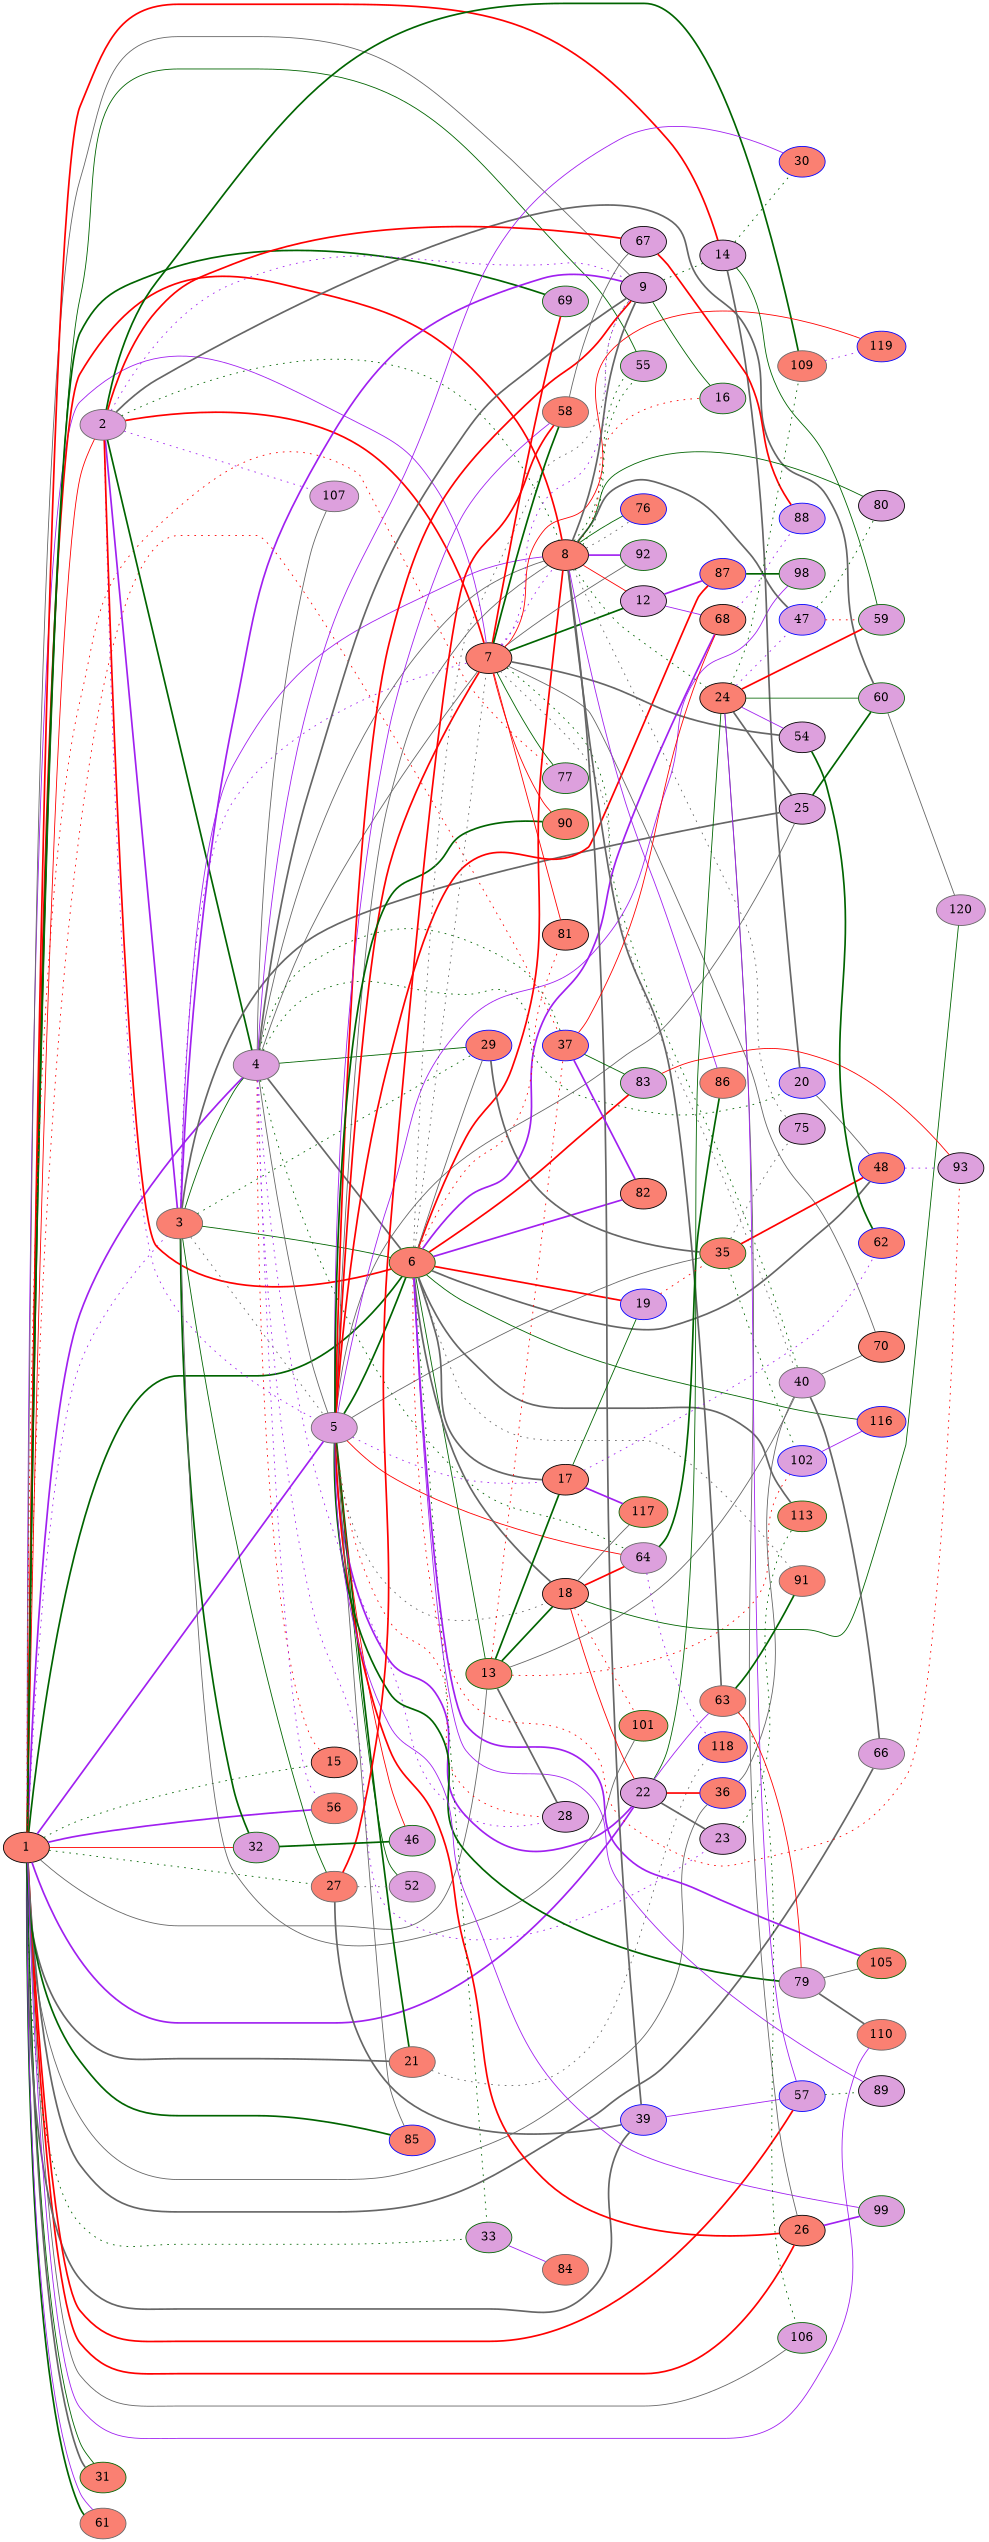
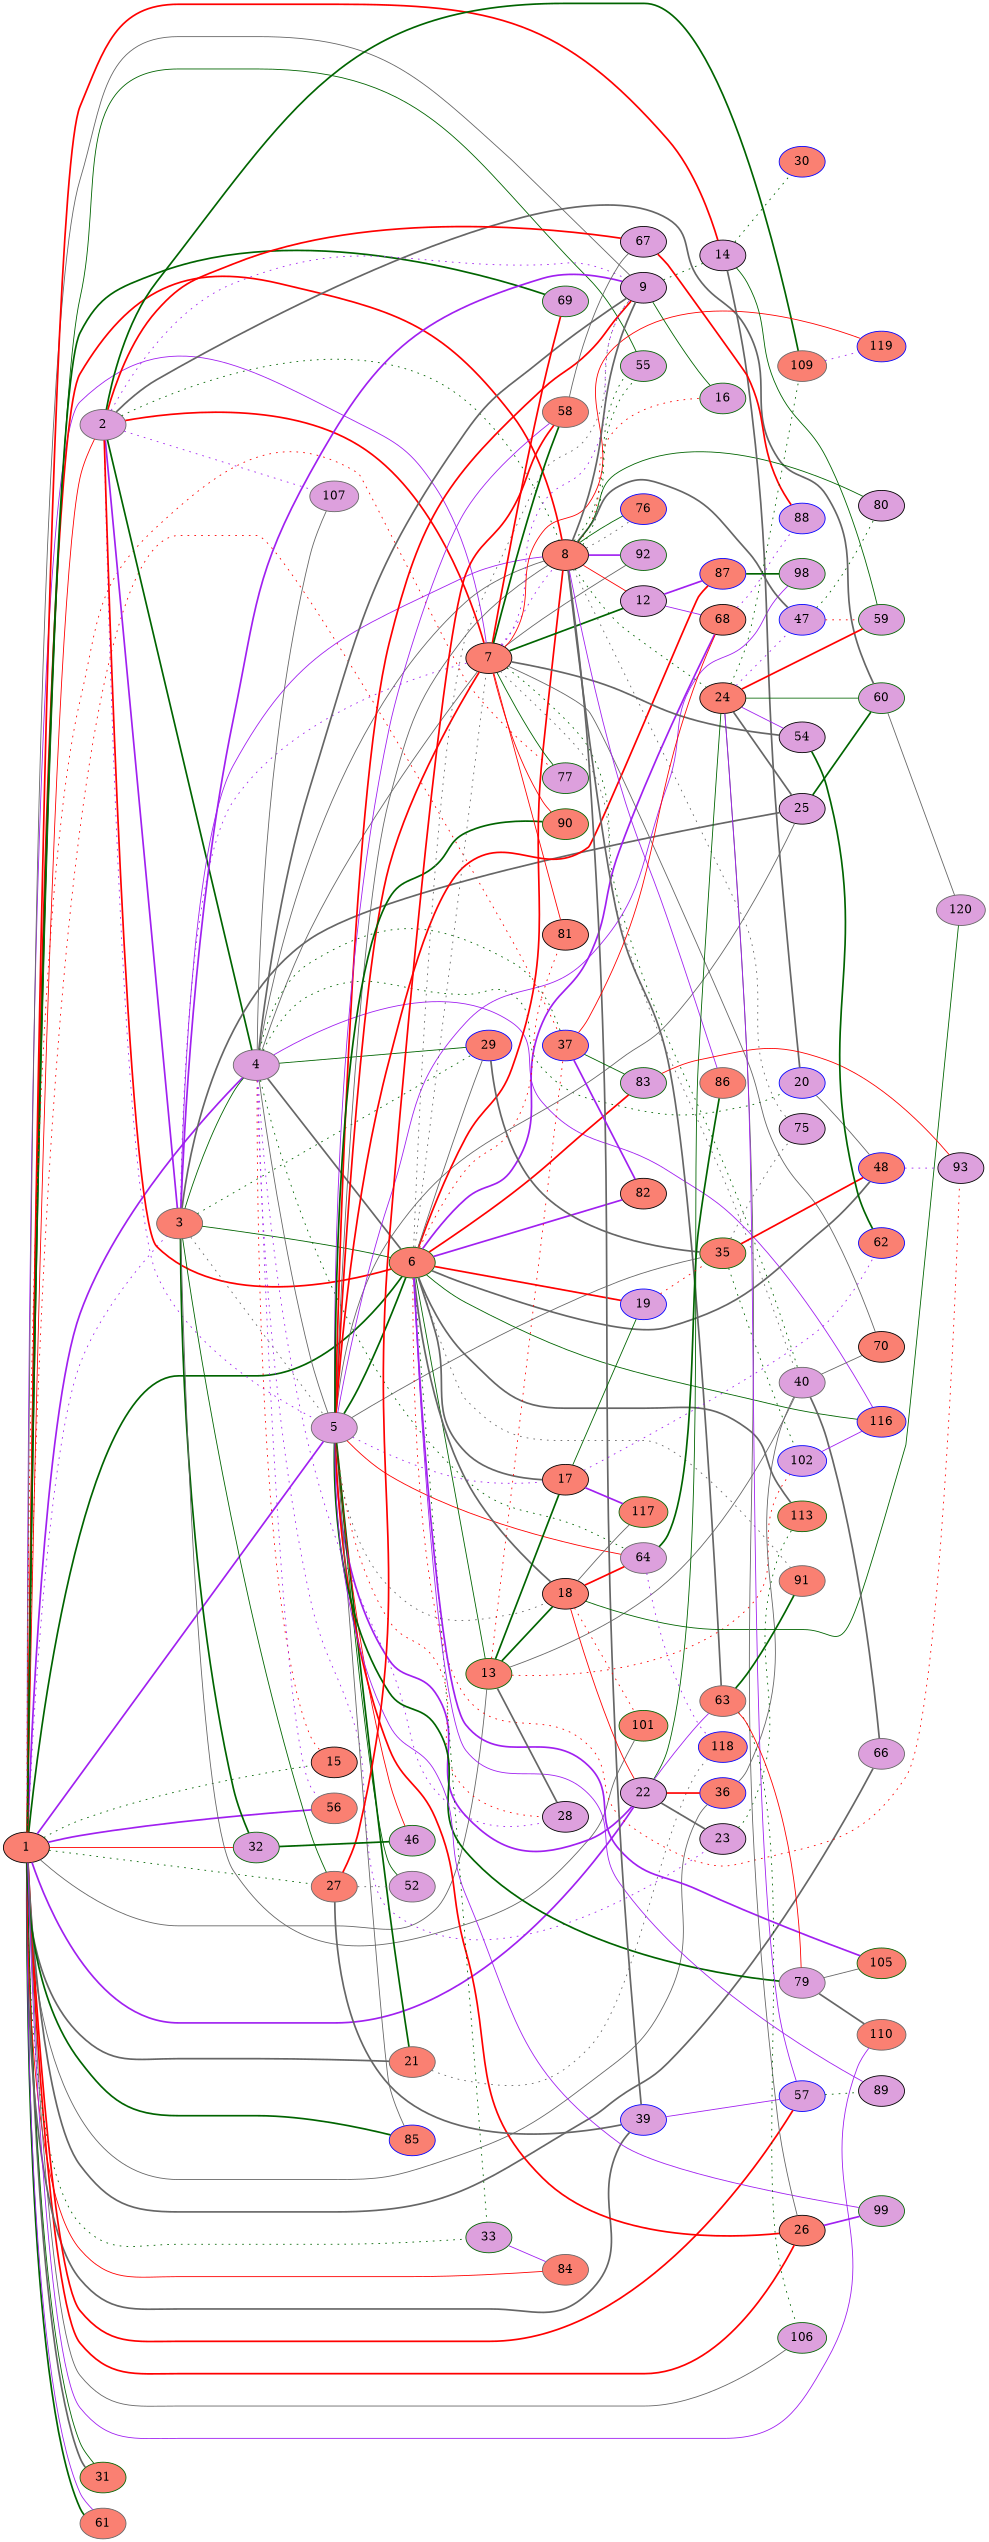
  graph {
    rankdir=LR
    node [color=black fillcolor=salmon style=filled]
    edge [color=darkgreen style=bold]
    1 [super="+96"]
    2 [color=gray40 fillcolor=plum super="+103"]
    3 [color=gray40 super="+78"]
    4 [color=gray40 fillcolor=plum super="+53"]
    5 [color=gray40 fillcolor=plum super="+11"]
    6 [color=darkgreen super="+10"]
    7 [super="+50"]
    8 [super="+42"]
    9 [fillcolor=plum super="+41"]
    13 [color=darkgreen super="+74"]
    14 [fillcolor=plum]
    15
    21 [color=gray40]
    22 [fillcolor=plum super="+51"]
    26
    27 [color=gray40]
    31 [color=darkgreen]
    32 [color=darkgreen fillcolor=plum]
    33 [color=darkgreen fillcolor=plum]
    36 [color=blue super="+71"]
    37 [color=blue super="+100"]
    39 [color=blue fillcolor=plum super="+49"]
    55 [color=darkgreen fillcolor=plum super="+114"]
    56 [color=gray40]
    57 [color=blue fillcolor=plum super="+65"]
    61 [color=gray40]
    66 [color=gray40 fillcolor=plum]
    69 [color=darkgreen fillcolor=plum]
    77 [color=darkgreen fillcolor=plum]
    84 [color=gray40]
    85 [color=blue]
    106 [color=darkgreen fillcolor=plum]
    110 [color=gray40]
    60 [color=darkgreen fillcolor=plum super="+111"]
    67 [fillcolor=plum]
    107 [color=gray40 fillcolor=plum]
    109 [color=gray40]
    25 [fillcolor=plum super="+108"]
    29 [color=blue super="+94"]
    101 [color=darkgreen]
    20 [color=blue fillcolor=plum]
    23 [fillcolor=plum]
    28 [fillcolor=plum super="+44"]
    30 [color=blue]
    64 [color=gray40 fillcolor=plum super="+72"]
    17 [super="+34"]
    18 [super="+45"]
    35 [color=darkgreen super="+38"]
    46 [color=darkgreen fillcolor=plum]
    52 [color=gray40 fillcolor=plum]
    58 [color=gray40 super="+104"]
    79 [color=gray40 fillcolor=plum]
    87 [color=blue]
    90 [color=darkgreen]
    98 [color=darkgreen fillcolor=plum]
    99 [color=darkgreen fillcolor=plum]
    19 [color=blue fillcolor=plum]
    48 [color=blue super="+112"]
    68 [super="+115"]
    81
    82
    83 [color=darkgreen fillcolor=plum]
    89 [fillcolor=plum]
    91 [color=gray40]
    93 [fillcolor=plum super="+97"]
    105 [color=darkgreen]
    113 [color=darkgreen]
    116 [color=blue]
    12 [fillcolor=plum]
    40 [color=gray40 fillcolor=plum super="+43"]
    54 [fillcolor=plum]
    70
    92 [color=darkgreen fillcolor=plum]
    119 [color=blue]
    16 [color=darkgreen fillcolor=plum]
    24 [super="+73"]
    47 [color=blue fillcolor=plum]
    63 [color=gray40]
    75 [fillcolor=plum]
    76 [color=blue]
    80 [fillcolor=plum]
    86 [color=gray40]
    102 [color=blue fillcolor=plum]
    59 [color=darkgreen fillcolor=plum super="+95"]
    118 [color=blue]
    120 [color=gray40 fillcolor=plum]
    88 [color=blue fillcolor=plum]
    62 [color=blue]
    117 [color=darkgreen]
    1 -- 2 [color=red style=solid]
    1 -- 3 [color=purple style=dotted weight=2]
    1 -- 4 [color=purple]
    1 -- 5 [color=purple]
    1 -- 6 [weight=2]
    1 -- 7 [color=purple style=solid weight=2]
    1 -- 8 [color=red]
    1 -- 9 [color=gray40 style=solid]
    1 -- 13 [color=gray40 style=solid]
    1 -- 14 [color=red]
    1 -- 15 [style=dotted]
    1 -- 21 [color=gray40]
    1 -- 22 [color=purple]
    1 -- 26 [color=red]
    1 -- 27 [style=dotted]
    1 -- 31 [color=gray40]
    1 -- 31 [style=solid]
    1 -- 32 [color=red style=solid]
    1 -- 33 [style=dotted]
    1 -- 36 [color=gray40 style=solid]
    1 -- 37 [color=red style=dotted]
    1 -- 39 [color=gray40]
    1 -- 55 [style=solid]
    1 -- 56 [color=purple]
    1 -- 57 [color=red]
    1 -- 61
    1 -- 61 [color=purple style=solid]
    1 -- 66 [color=gray40]
    1 -- 69
    1 -- 77 [color=red style=dotted]
+   1 -- 84 [color=red style=solid]
    1 -- 85
    1 -- 106 [color=gray40 style=solid]
    1 -- 110 [color=purple style=solid]
    2 -- 3 [color=purple]
    2 -- 4
    2 -- 5 [color=purple style=dotted]
    2 -- 6 [color=red weight=2]
    2 -- 7 [color=red weight=2]
    2 -- 8 [style=dotted]
    2 -- 9 [color=purple style=dotted]
    2 -- 60 [color=gray40 weight=2]
    2 -- 67 [color=red]
    2 -- 107 [color=purple style=dotted]
    2 -- 109
    3 -- 4 [style=solid]
    3 -- 5 [color=gray40 style=dotted]
    3 -- 6 [style=solid weight=2]
    3 -- 7 [color=purple style=dotted]
    3 -- 8 [color=purple style=solid]
    3 -- 9 [color=purple]
    3 -- 27 [style=solid]
    3 -- 32
    3 -- 25 [color=gray40]
    3 -- 29 [style=dotted]
    3 -- 101 [color=gray40 style=solid]
    4 -- 5 [color=gray40 style=solid weight=2]
    4 -- 6 [color=gray40 weight=3]
    4 -- 7 [color=gray40 style=solid]
    4 -- 8 [color=gray40 style=solid]
    4 -- 9 [color=gray40 weight=2]
    4 -- 15 [color=red style=dotted]
    4 -- 37 [style=dotted]
    4 -- 56 [color=purple style=dotted]
    4 -- 107 [color=gray40 style=solid]
    4 -- 29 [style=solid]
    4 -- 20 [style=dotted]
    4 -- 23 [color=purple style=dotted]
    4 -- 28 [color=purple style=dotted]
-   4 -- 30 [color=purple style=solid]
+   4 -- 116 [color=purple style=solid]
    4 -- 64 [style=dotted]
    5 -- 6 [weight=2]
    5 -- 7 [color=red]
    5 -- 8 [color=gray40 style=solid]
    5 -- 9 [color=red]
    5 -- 21
    5 -- 22 [color=purple]
    5 -- 26 [color=red]
    5 -- 85 [color=gray40 style=solid]
    5 -- 25 [color=gray40 style=solid]
    5 -- 28 [color=red style=dotted]
    5 -- 64 [color=red style=solid]
    5 -- 17 [color=purple style=dotted]
    5 -- 18 [color=gray40 style=dotted]
    5 -- 35 [color=gray40 style=solid]
    5 -- 46 [color=red style=solid]
    5 -- 52 [style=solid]
    5 -- 58 [color=purple style=solid]
    5 -- 79
    5 -- 87 [color=red]
    5 -- 90
    5 -- 98 [color=purple style=solid]
    5 -- 99 [color=purple style=solid]
    6 -- 7 [color=gray40 style=dotted weight=2]
    6 -- 8 [color=red weight=2]
    6 -- 9 [color=gray40 style=dotted weight=2]
    6 -- 13 [style=solid]
    6 -- 33 [style=dotted]
    6 -- 29 [color=gray40 style=solid]
    6 -- 17 [color=gray40]
    6 -- 18 [color=gray40 weight=2]
    6 -- 19 [color=red]
    6 -- 48 [color=gray40]
    6 -- 68 [color=purple]
    6 -- 81 [color=red style=dotted]
    6 -- 82 [color=purple]
    6 -- 83 [color=red]
    6 -- 89 [color=purple style=solid]
    6 -- 91 [color=gray40 style=dotted]
    6 -- 93 [color=red style=dotted]
    6 -- 105 [color=purple]
    6 -- 113 [color=gray40]
    6 -- 116 [style=solid]
    7 -- 8 [color=purple style=dotted]
    7 -- 9 [color=purple style=dotted]
    7 -- 69 [color=red]
    7 -- 77 [style=solid]
    7 -- 58
    7 -- 90 [color=red style=solid]
    7 -- 81 [color=red style=solid]
    7 -- 12
    7 -- 40 [color=gray40 style=dotted]
    7 -- 40 [style=dotted]
    7 -- 54 [color=gray40]
    7 -- 70 [color=gray40 style=solid]
    7 -- 92 [color=gray40 style=solid]
    7 -- 119 [color=red style=solid]
    8 -- 9 [color=gray40]
    8 -- 39 [color=gray40]
    8 -- 55 [style=dotted]
    8 -- 55 [style=dotted]
    8 -- 12 [color=red style=solid]
    8 -- 92 [color=purple]
    8 -- 16 [color=red style=dotted]
    8 -- 24 [style=dotted]
    8 -- 47 [color=gray40]
    8 -- 63 [color=gray40]
    8 -- 75 [color=gray40 style=dotted]
    8 -- 76 [color=gray40 style=dotted]
    8 -- 76 [style=solid]
    8 -- 80 [style=solid]
    8 -- 86 [color=purple style=solid]
    9 -- 14 [style=dotted]
    9 -- 16 [style=solid]
    13 -- 37 [color=red style=dotted]
    13 -- 28 [color=gray40]
    13 -- 17
    13 -- 18
    13 -- 40 [color=gray40 style=solid]
    13 -- 102 [color=red style=dotted]
    14 -- 20 [color=gray40]
    14 -- 30 [style=dotted]
    14 -- 59 [style=solid]
    21 -- 118 [color=gray40 style=dotted]
    22 -- 36 [color=red]
    22 -- 23 [color=gray40]
    22 -- 24 [style=solid]
    22 -- 63 [color=purple style=solid]
    26 -- 99 [color=purple]
    27 -- 39 [color=gray40]
    27 -- 52 [color=gray40 style=dotted]
    27 -- 58 [color=red]
    32 -- 46
    33 -- 84 [color=purple style=solid]
    36 -- 40 [color=gray40 style=solid]
    37 -- 68 [color=red style=solid]
    37 -- 82 [color=purple]
    37 -- 83 [style=solid]
    39 -- 57 [color=purple style=solid]
    57 -- 89 [style=dotted]
    60 -- 120 [color=gray40 style=solid]
    67 -- 88 [color=red]
    109 -- 119 [color=purple style=dotted]
    25 -- 60
    29 -- 35 [color=gray40]
    20 -- 48 [color=gray40 style=solid]
    23 -- 113 [style=dotted]
    64 -- 86
    64 -- 118 [color=purple style=dotted]
    17 -- 19 [style=solid]
    17 -- 62 [color=purple style=dotted]
    17 -- 117 [color=purple]
    18 -- 22 [color=red style=solid]
    18 -- 101 [color=red style=dotted]
    18 -- 64 [color=red]
    18 -- 120 [style=solid]
    18 -- 117 [color=gray40 style=solid]
    35 -- 48 [color=red]
    35 -- 75 [color=gray40 style=dotted]
    35 -- 102 [style=dotted]
    58 -- 67 [color=gray40 style=solid]
    79 -- 110 [color=gray40]
    79 -- 105 [color=gray40 style=solid]
    87 -- 98
    19 -- 35 [color=red style=dotted]
    48 -- 93 [color=purple style=dotted]
    68 -- 88 [color=purple style=dotted]
    83 -- 93 [color=red style=solid]
    12 -- 87 [color=purple]
    12 -- 68 [color=purple style=solid]
    40 -- 66 [color=gray40]
    40 -- 70 [color=gray40 style=solid]
    54 -- 62
    24 -- 26 [color=gray40 style=solid]
    24 -- 57 [color=purple style=solid]
    24 -- 60 [style=solid]
    24 -- 109 [style=dotted]
    24 -- 25 [color=gray40]
    24 -- 54 [color=purple style=solid]
    24 -- 47 [color=purple style=dotted]
    24 -- 59 [color=red]
    47 -- 80 [style=dotted]
    47 -- 59 [color=red style=dotted]
    63 -- 106 [style=dotted]
    63 -- 79 [color=red style=solid]
    63 -- 91
    102 -- 116 [color=purple style=solid]
  }
